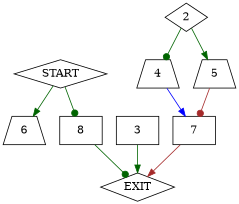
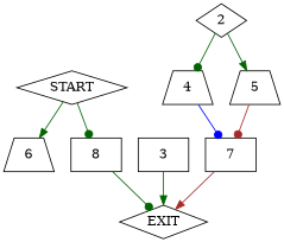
  digraph {
    node [shape=diamond]
    edge [arrowhead=dot color=darkgreen]
    n1 [label=START]
    6 [shape=trapezium]
    8 [shape=box]
    n4 [label=EXIT]
    2
    4 [shape=trapezium]
    5 [shape=trapezium]
    3 [shape=box]
    7 [shape=box]
    n1 -> 6 [arrowhead=normal]
    n1 -> 8
    8 -> n4
    2 -> 4
    2 -> 5 [arrowhead=normal]
-   4 -> 7 [arrowhead=normal color=blue]
+   4 -> 7 [color=blue]
    5 -> 7 [color=brown]
    3 -> n4 [arrowhead=normal]
    7 -> n4 [arrowhead=normal color=brown]
  }
